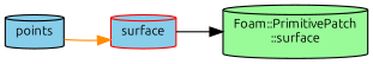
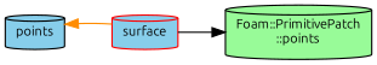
  digraph {
    fontname=Ubuntu
    rankdir=LR
    node [color=black fillcolor=skyblue fontname=Ubuntu fontsize=10 shape=cylinder style=filled]
    edge [fontname=Ubuntu fontsize=10 labelfontname=FreeSans labelfontsize=10 style=solid]
    n1 [fontcolor=black height=0.2 label=points width=0.4]
    n2 [color=red height=0.2 label=surface width=0.4]
-   n3 [fillcolor=palegreen height=0.2 label="Foam::PrimitivePatch\l::surface" width=0.4]
-   n1 -> n2 [color=darkorange]
+   n3 [fillcolor=palegreen height=0.2 label="Foam::PrimitivePatch\l::points" width=0.4]
+   n2 -> n1 [color=darkorange]
    n2 -> n3 [color=black]
  }
